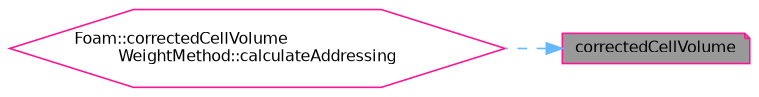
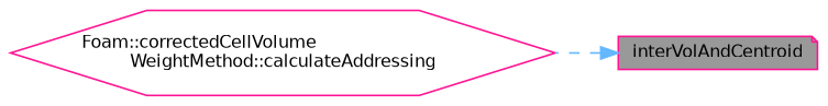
  digraph {
    rankdir=RL
    node [color=deeppink fontname=Helvetica fontsize=10 style=filled]
-   n1 [fillcolor=grey60 fontcolor=black height=0.2 label=correctedCellVolume shape=note width=0.4]
+   n1 [fillcolor=grey60 fontcolor=black height=0.2 label=interVolAndCentroid shape=note width=0.4]
    n2 [fillcolor=white height=0.2 label="Foam::correctedCellVolume\lWeightMethod::calculateAddressing" shape=hexagon width=0.4]
    n1 -> n2 [color=steelblue1 dir=back fontname=Helvetica fontsize=10 labelfontname=Helvetica labelfontsize=10 style=dashed]
  }
